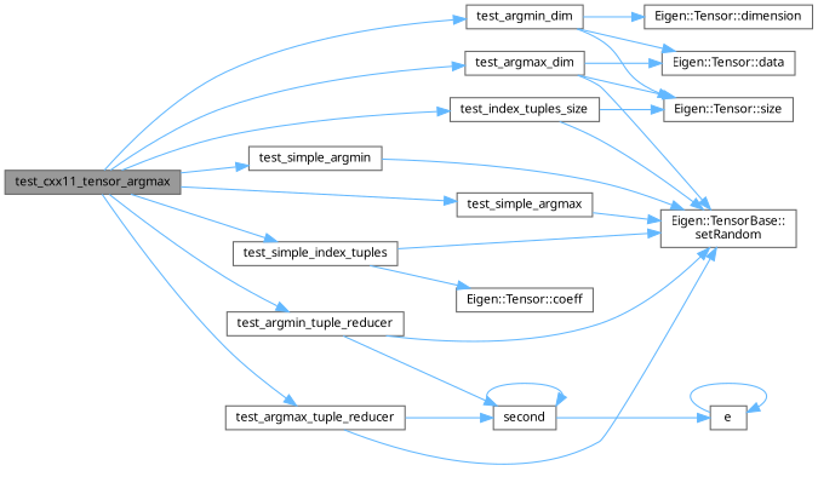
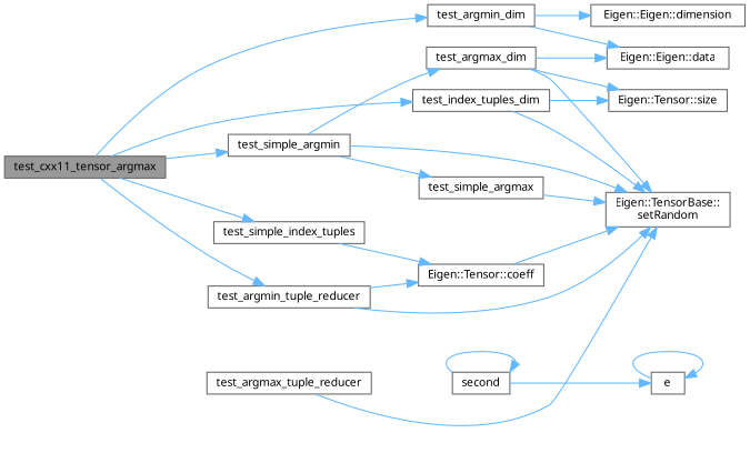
  digraph {
    fontname="Noto Sans"
    rankdir=LR
    node [color=grey40 fillcolor=white fontname="Noto Sans" fontsize=10 shape=box style=filled]
    edge [color=steelblue1 fontname="Noto Sans" fontsize=10 labelfontname=Helvetica labelfontsize=10 style=solid]
    n1 [color=gray40 fillcolor=grey60 fontcolor=black height=0.2 label=test_cxx11_tensor_argmax width=0.4]
    n2 [height=0.2 label=test_argmax_dim width=0.4]
    n3 [height=0.2 label=test_argmax_tuple_reducer width=0.4]
    n4 [height=0.2 label=test_argmin_dim width=0.4]
    n5 [height=0.2 label=test_argmin_tuple_reducer width=0.4]
-   n6 [height=0.2 label=test_index_tuples_size width=0.4]
+   n6 [height=0.2 label=test_index_tuples_dim width=0.4]
    n7 [height=0.2 label=test_simple_argmax width=0.4]
    n8 [height=0.2 label=test_simple_argmin width=0.4]
    n9 [height=0.2 label=test_simple_index_tuples width=0.4]
-   n10 [height=0.2 label="Eigen::Tensor::data" width=0.4]
+   n10 [height=0.2 label="Eigen::Eigen::data" width=0.4]
    n11 [height=0.2 label="Eigen::TensorBase::\lsetRandom" width=0.4]
    n12 [height=0.2 label="Eigen::Tensor::size" width=0.4]
    n13 [height=0.2 label=second width=0.4]
-   n14 [height=0.2 label="Eigen::Tensor::dimension" width=0.4]
+   n14 [height=0.2 label="Eigen::Eigen::dimension" width=0.4]
    n15 [height=0.2 label="Eigen::Tensor::coeff" width=0.4]
    n16 [height=0.2 label=e width=0.4]
-   n1 -> n2
-   n1 -> n3
+   n8 -> n2
    n1 -> n4
    n1 -> n5
    n1 -> n6
-   n1 -> n7
+   n8 -> n7
    n1 -> n8
    n1 -> n9
    n2 -> n10
    n2 -> n11
    n2 -> n12
    n3 -> n11
-   n3 -> n13
    n4 -> n10
-   n4 -> n12
    n4 -> n14
    n5 -> n11
-   n5 -> n13
+   n5 -> n15
    n6 -> n11
    n6 -> n12
    n7 -> n11
    n8 -> n11
-   n9 -> n11
+   n15 -> n11
    n9 -> n15
    n13 -> n13
    n13 -> n16
    n16 -> n16
  }
